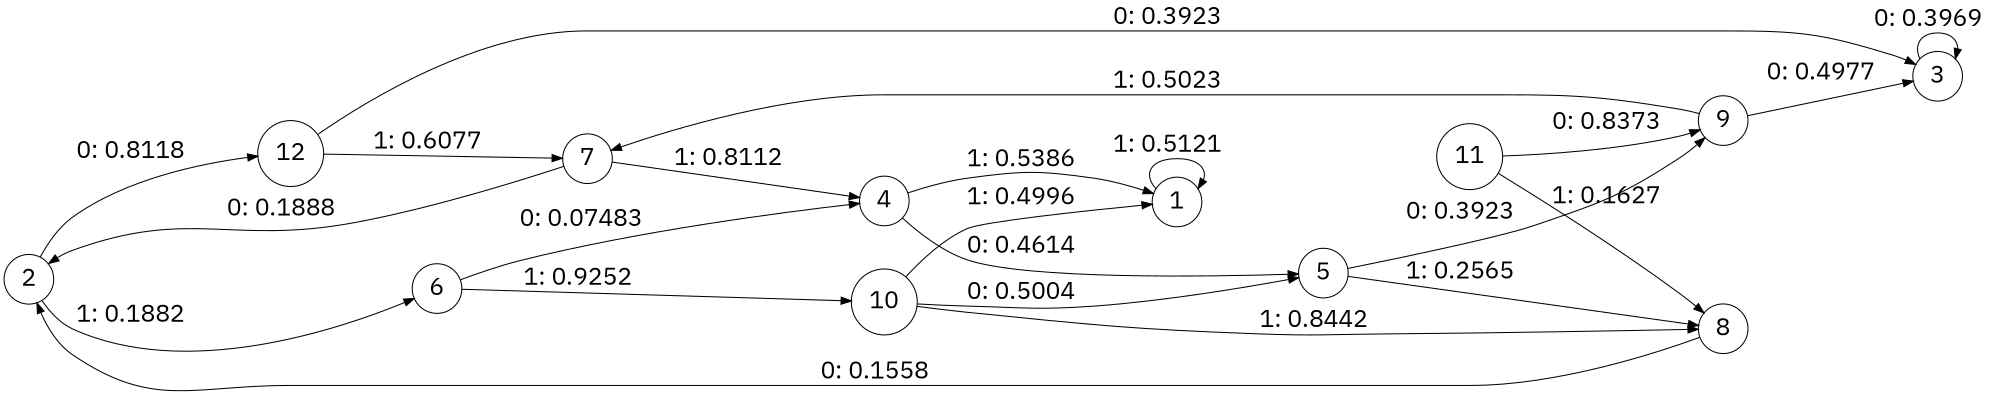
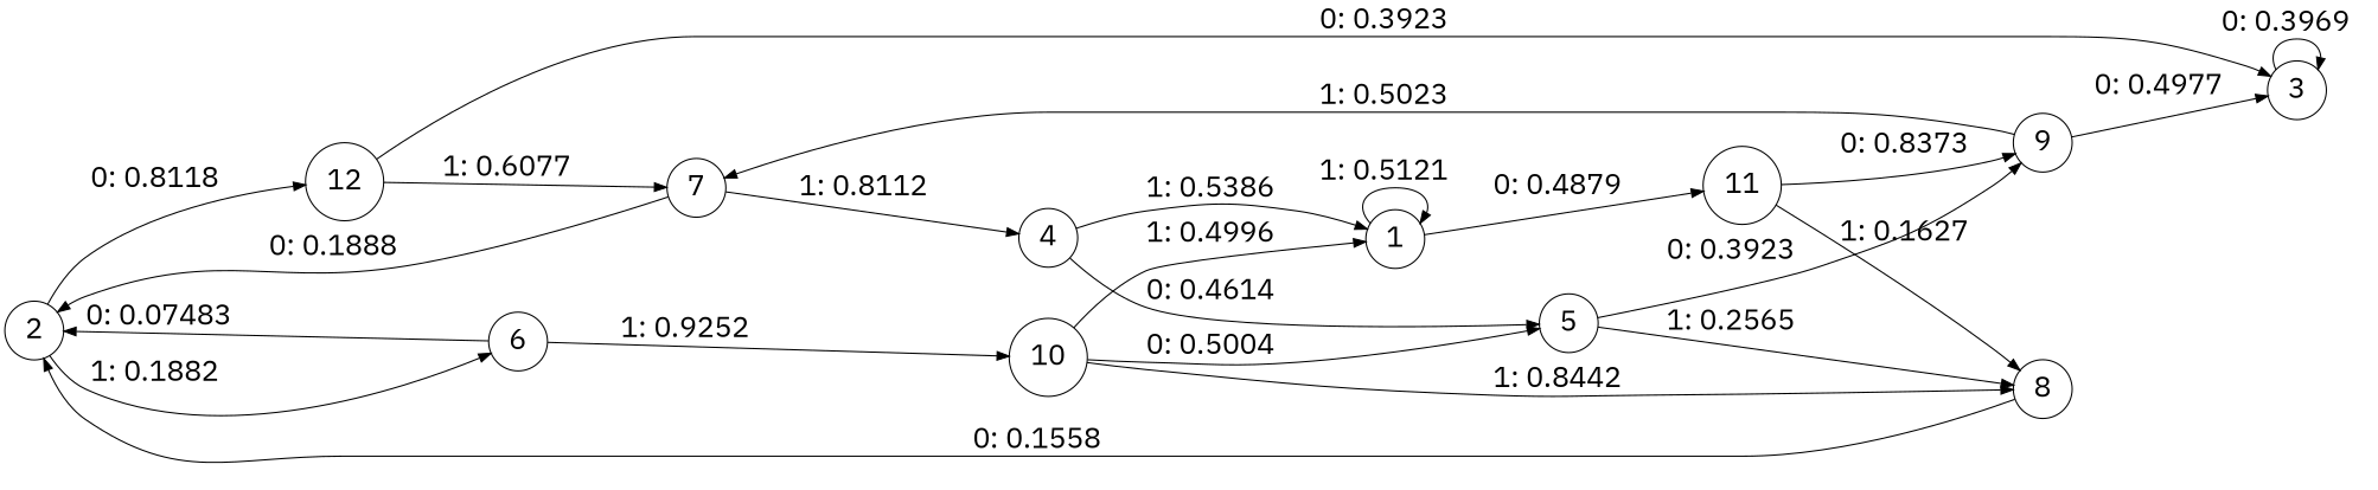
  digraph {
    fontname="IBM Plex Sans"
    rankdir=LR
    node [fontname="IBM Plex Sans" fontsize=24 shape=circle]
    edge [fontname="IBM Plex Sans" fontsize=24]
    2
    12
    6
    4
    1
    5
    3
    7
    10
    11
    9
    8
    2 -> 12 [label="0: 0.8118   "]
    2 -> 6 [label="1: 0.1882   "]
    12 -> 3 [label="0: 0.3923   "]
    12 -> 7 [label="1: 0.6077   "]
-   6 -> 4 [label="0: 0.07483  "]
+   6 -> 2 [label="0: 0.07483  "]
    6 -> 10 [label="1: 0.9252   "]
    4 -> 1 [label="1: 0.5386   "]
    4 -> 5 [label="0: 0.4614   "]
    1 -> 1 [label="1: 0.5121   "]
+   1 -> 11 [label="0: 0.4879   "]
    5 -> 9 [label="0: 0.3923   "]
    5 -> 8 [label="1: 0.2565   "]
    3 -> 3 [label="0: 0.3969   "]
    7 -> 2 [label="0: 0.1888   "]
    7 -> 4 [label="1: 0.8112   "]
    10 -> 1 [label="1: 0.4996   "]
    10 -> 5 [label="0: 0.5004   "]
    10 -> 8 [label="1: 0.8442   "]
    11 -> 9 [label="0: 0.8373   "]
    11 -> 8 [label="1: 0.1627   "]
    9 -> 3 [label="0: 0.4977   "]
    9 -> 7 [label="1: 0.5023   "]
    8 -> 2 [label="0: 0.1558   "]
  }
